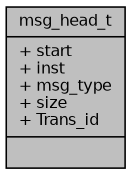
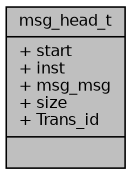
  digraph {
-   n1 [color=black fillcolor=grey75 fontcolor=black fontname=Helvetica fontsize=10 height=0.2 label="{msg_head_t\n|+ start\l+ inst\l+ msg_type\l+ size\l+ Trans_id\l|}" shape=record style=filled width=0.4]
+   n1 [color=black fillcolor=grey75 fontcolor=black fontname=Helvetica fontsize=10 height=0.2 label="{msg_head_t\n|+ start\l+ inst\l+ msg_msg\l+ size\l+ Trans_id\l|}" shape=record style=filled width=0.4]
  }
